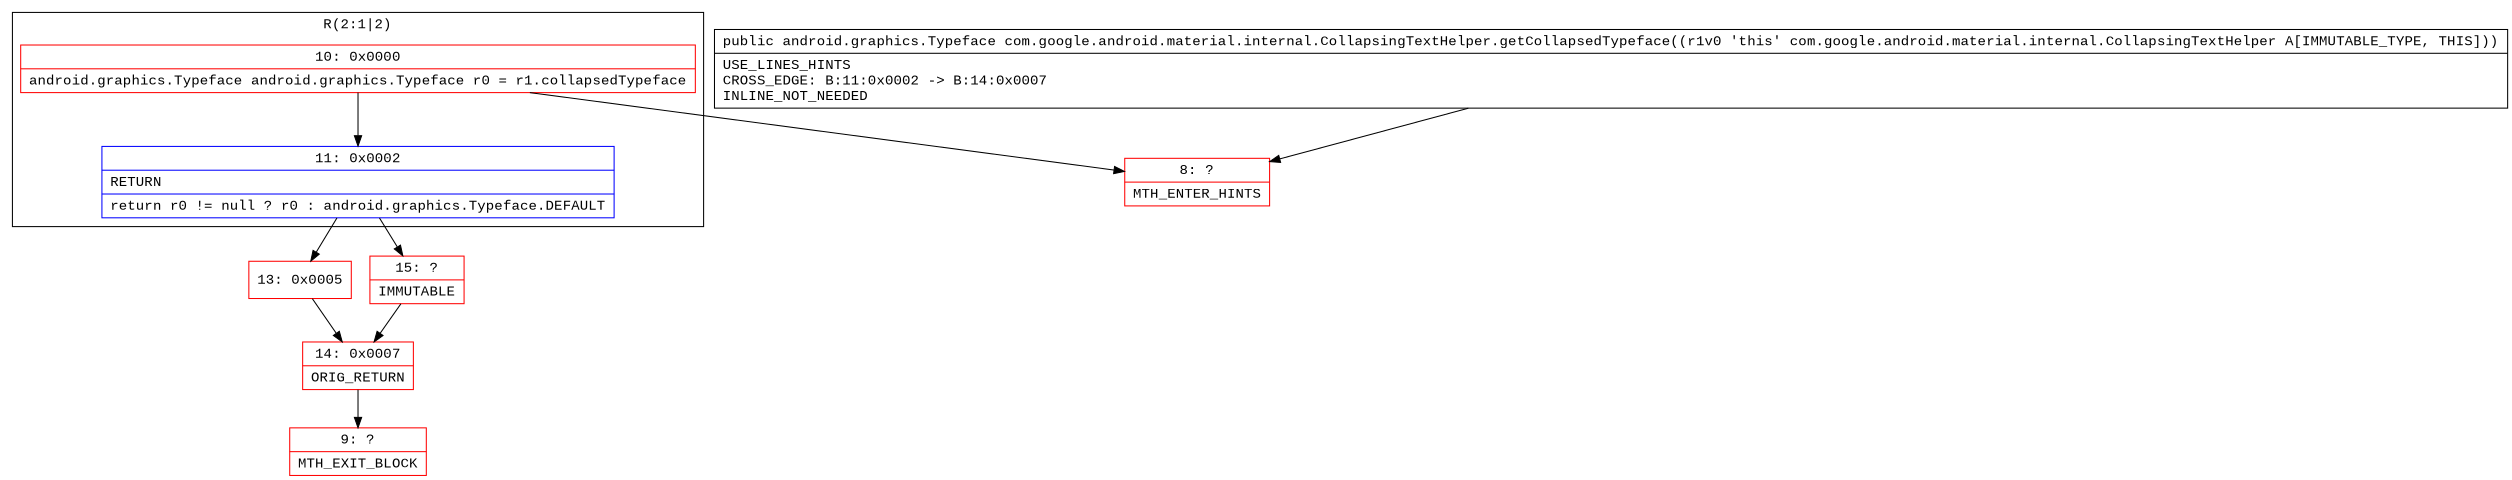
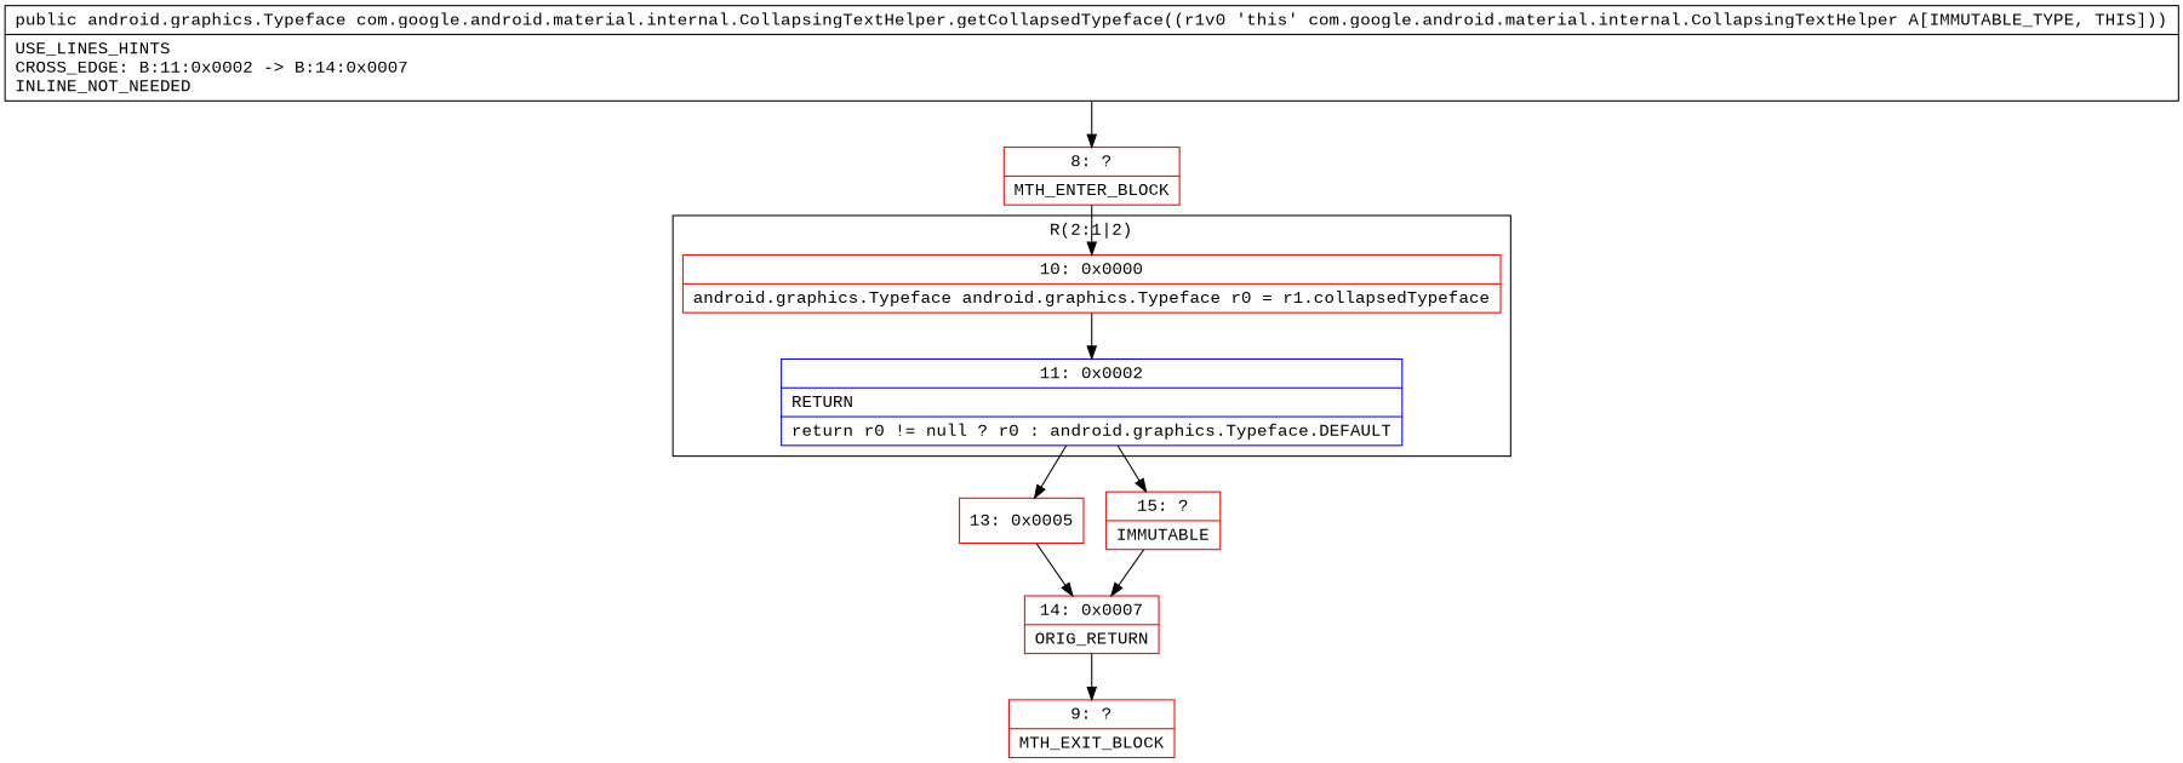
  digraph {
    fontname="Liberation Mono"
    node [color=red fontname="Liberation Mono" shape=record]
    edge [fontname="Liberation Mono"]
    n1 [label="{10\:\ 0x0000|android.graphics.Typeface android.graphics.Typeface r0 = r1.collapsedTypeface\l}"]
    n2 [color=blue label="{11\:\ 0x0002|RETURN\l|return r0 != null ? r0 : android.graphics.Typeface.DEFAULT\l}"]
    n3 [label="{13\:\ 0x0005}"]
    n4 [label="{15\:\ ?|IMMUTABLE\l}"]
    n5 [label="{14\:\ 0x0007|ORIG_RETURN\l}"]
-   n6 [label="{8\:\ ?|MTH_ENTER_HINTS\l}"]
+   n6 [label="{8\:\ ?|MTH_ENTER_BLOCK\l}"]
    n7 [label="{9\:\ ?|MTH_EXIT_BLOCK\l}"]
    n8 [label="{public android.graphics.Typeface com.google.android.material.internal.CollapsingTextHelper.getCollapsedTypeface((r1v0 'this' com.google.android.material.internal.CollapsingTextHelper A[IMMUTABLE_TYPE, THIS]))  | USE_LINES_HINTS\lCROSS_EDGE: B:11:0x0002 \-\> B:14:0x0007\lINLINE_NOT_NEEDED\l}" color=""]
    subgraph cluster_1 {
      label="R(2:1|2)"
      n1
      n2
    }
    n1 -> n2
    n2 -> n3
    n2 -> n4
    n3 -> n5
    n4 -> n5
    n5 -> n7
-   n1 -> n6
+   n6 -> n1
    n8 -> n6
  }
